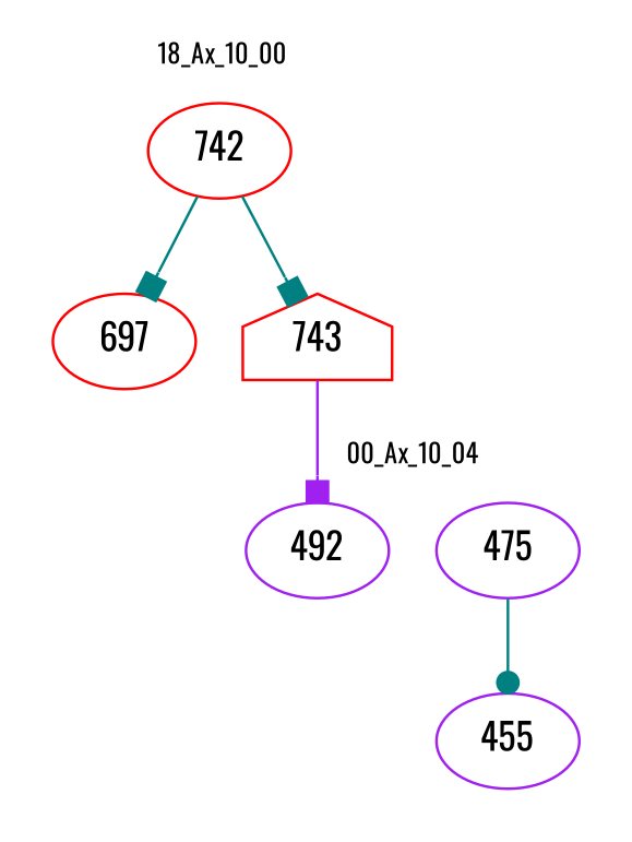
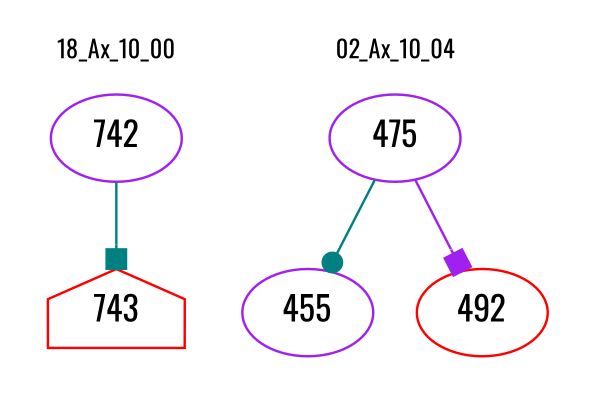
  digraph {
    fontname=Oswald
    node [color=red fontname=Oswald shape=ellipse]
    edge [arrowhead=box color=teal fontname=Oswald]
-   n1 [label=742]
-   n2 [label=697]
+   n1 [color=purple label=742]
    n3 [label=743 shape=house]
    n4 [color=purple label=475]
    n5 [color=purple label=455]
-   n6 [color=purple label=492]
+   n6 [label=492]
    subgraph cluster_1 {
      color=white
      fontsize=10
      label="18_Ax_10_00"
      n1
-     n2
      n3
    }
    subgraph cluster_2 {
      color=white
      fontsize=10
-     label="00_Ax_10_04"
+     label="02_Ax_10_04"
      n4
      n5
      n6
    }
-   n1 -> n2
    n1 -> n3
    n4 -> n5 [arrowhead=dot]
-   n3 -> n6 [color=purple]
+   n4 -> n6 [color=purple]
  }
